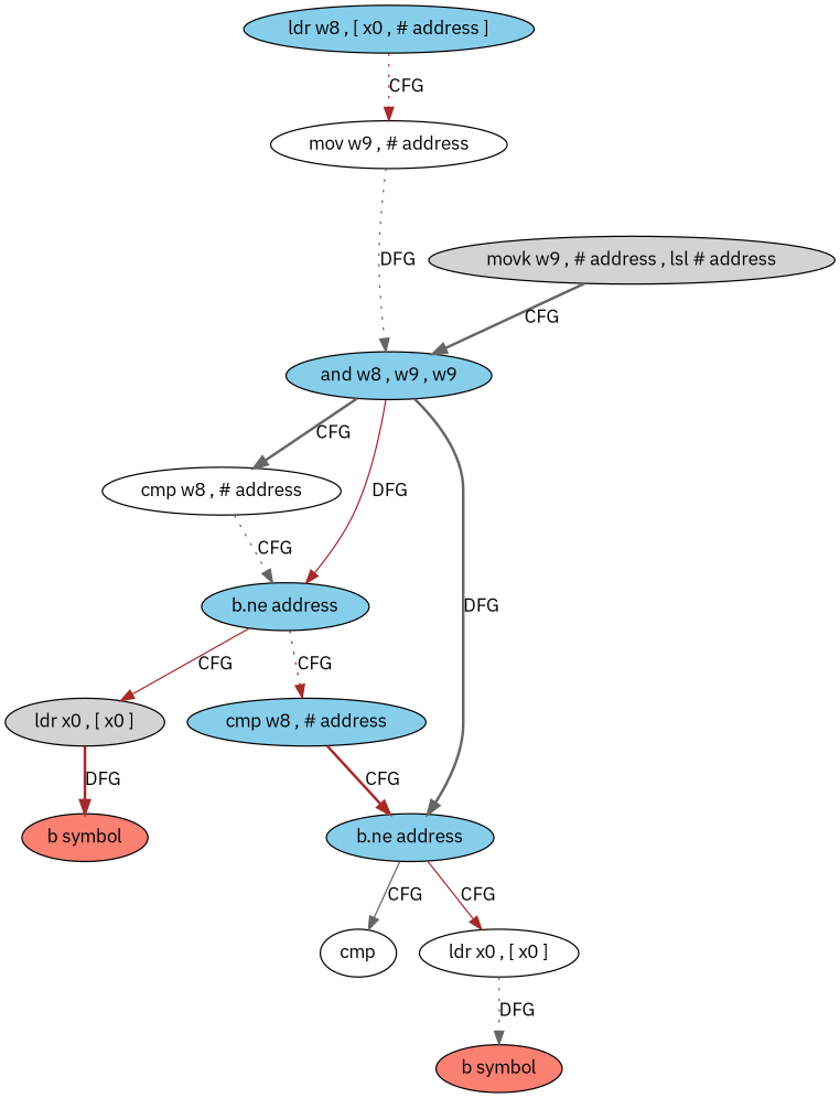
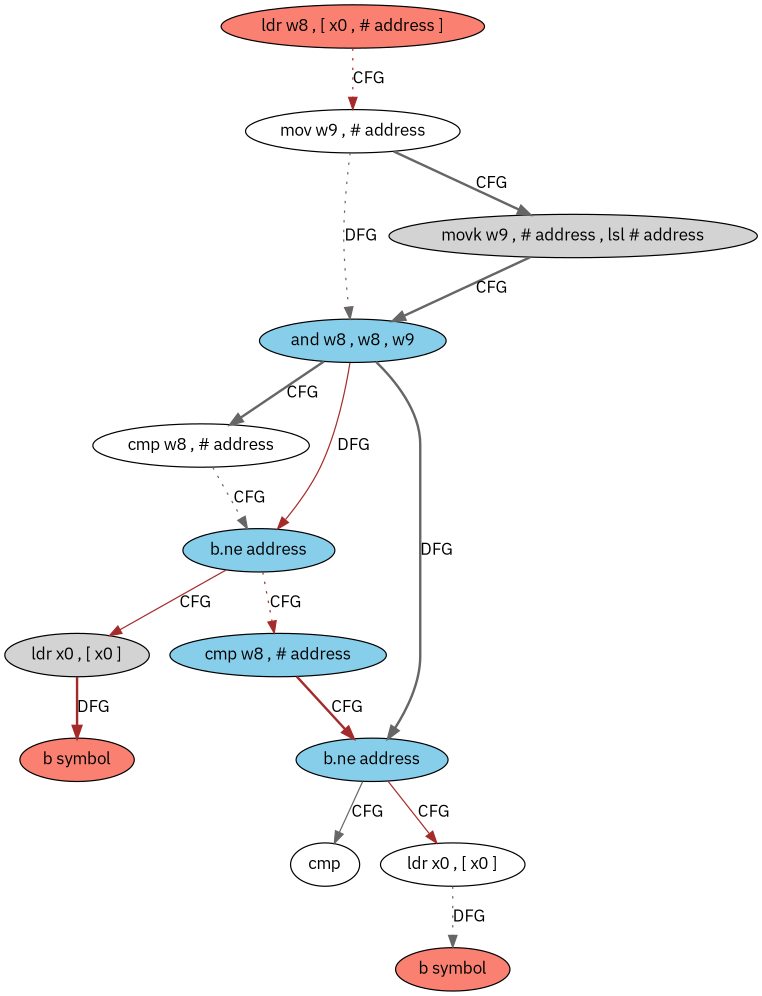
  digraph {
    fontname="IBM Plex Sans"
    node [fillcolor=white fontname="IBM Plex Sans" style=filled]
    edge [color=gray40 fontname="IBM Plex Sans" style=bold]
-   n1 [fillcolor=skyblue label="ldr w8 , [ x0 , # address ]"]
+   n1 [fillcolor=salmon label="ldr w8 , [ x0 , # address ]"]
    n2 [label="mov w9 , # address"]
-   n3 [fillcolor=skyblue label="and w8 , w9 , w9"]
+   n3 [fillcolor=skyblue label="and w8 , w8 , w9"]
    n4 [fillcolor=lightgrey label="movk w9 , # address , lsl # address"]
    n5 [label="cmp w8 , # address"]
    n6 [fillcolor=skyblue label="b.ne address"]
    n7 [fillcolor=skyblue label="b.ne address"]
    n8 [fillcolor=skyblue label="cmp w8 , # address"]
    n9 [fillcolor=lightgrey label="ldr x0 , [ x0 ]"]
    n10 [label=cmp]
    n11 [label="ldr x0 , [ x0 ]"]
    n12 [fillcolor=salmon label="b symbol"]
    n13 [fillcolor=salmon label="b symbol"]
    n1 -> n2 [color=brown label=CFG style=dotted]
    n2 -> n3 [label=DFG style=dotted]
+   n2 -> n4 [label=CFG]
    n3 -> n5 [label=CFG]
    n3 -> n6 [color=brown label=DFG style=solid]
    n3 -> n7 [label=DFG]
    n4 -> n3 [label=CFG]
    n5 -> n6 [label=CFG style=dotted]
    n6 -> n8 [color=brown label=CFG style=dotted]
    n6 -> n9 [color=brown label=CFG style=solid]
    n7 -> n10 [label=CFG style=solid]
    n7 -> n11 [color=brown label=CFG style=solid]
    n8 -> n7 [color=brown label=CFG]
    n9 -> n12 [color=brown label=DFG]
    n11 -> n13 [label=DFG style=dotted]
  }
